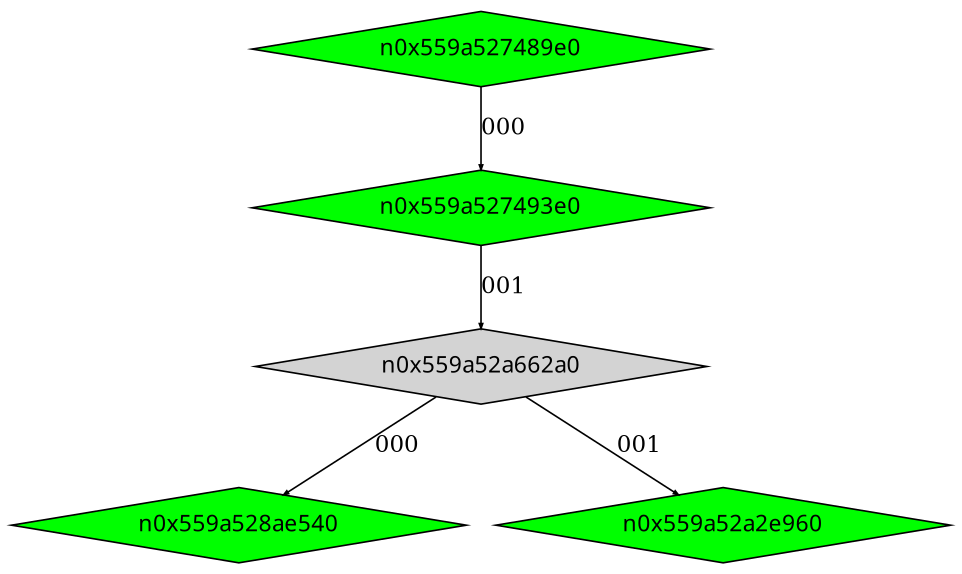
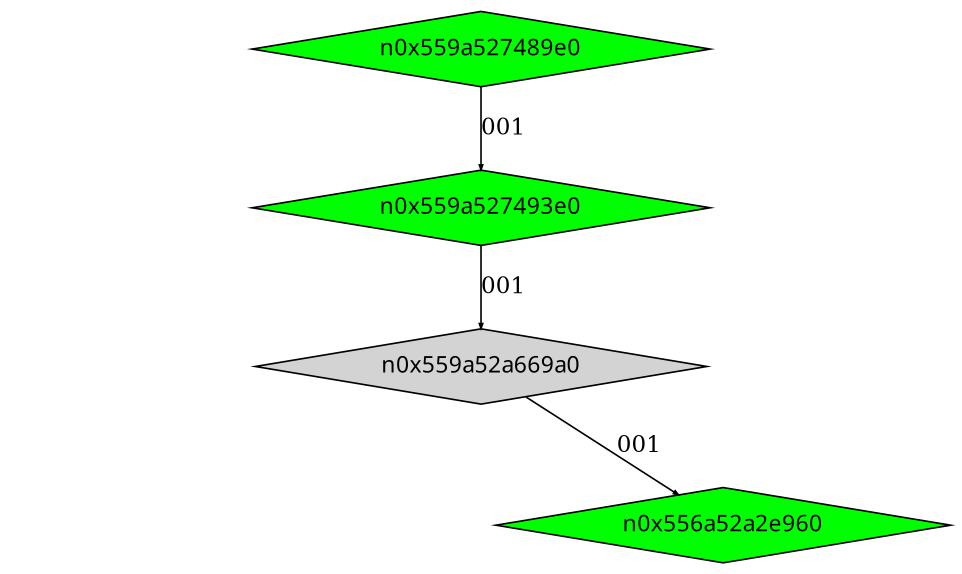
  digraph {
    node [fillcolor=green fontname=Terminus shape=diamond style=filled]
    edge [arrowsize=.3]
    n0x559a527489e0 [height=.1 width=.1]
    n0x559a527493e0 [height=.1 width=.1]
-   n0x559a52a669a0 [height=.1 width=.1 label=n0x559a52a662a0 fillcolor=""]
-   n0x559a528ae540 [height=.1 width=.1]
-   n0x559a52a2e960 [height=.1 width=.1]
-   n0x559a527489e0 -> n0x559a527493e0 [label=000]
+   n0x559a52a669a0 [height=.1 width=.1 fillcolor=""]
+   n0x559a52a2e960 [height=.1 width=.1 label=n0x556a52a2e960]
+   n0x559a527489e0 -> n0x559a527493e0 [label=001]
    n0x559a527493e0 -> n0x559a52a669a0 [label=001]
-   n0x559a52a669a0 -> n0x559a528ae540 [label=000]
    n0x559a52a669a0 -> n0x559a52a2e960 [label=001]
  }
